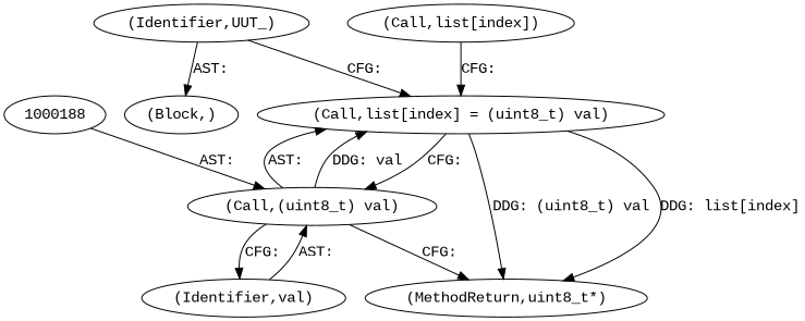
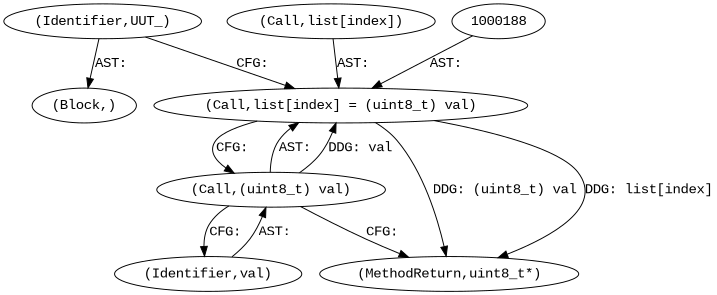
  digraph {
    fontname="Liberation Mono"
    node [fontname="Liberation Mono"]
    edge [fontname="Liberation Mono"]
    n1 [label="(Call,list[index] = (uint8_t) val)"]
    n2 [label="(Call,(uint8_t) val)"]
    n3 [label="(MethodReturn,uint8_t*)"]
    n4 [label="(Identifier,val)"]
    n5 [label="(Block,)"]
    n6 [label="(Identifier,UUT_)"]
    n7 [label="(Call,list[index])"]
    1000188
    n1 -> n2 [label="CFG: "]
    n1 -> n3 [label="DDG: (uint8_t) val"]
    n1 -> n3 [label="DDG: list[index]"]
    n2 -> n1 [label="AST: "]
    n2 -> n1 [label="DDG: val"]
    n2 -> n3 [label="CFG: "]
    n2 -> n4 [label="CFG: "]
    n4 -> n2 [label="AST: "]
    n6 -> n1 [label="CFG: "]
    n6 -> n5 [label="AST: "]
-   n7 -> n1 [label="CFG: "]
-   1000188 -> n2 [label="AST: "]
+   n7 -> n1 [label="AST: "]
+   1000188 -> n1 [label="AST: "]
  }
